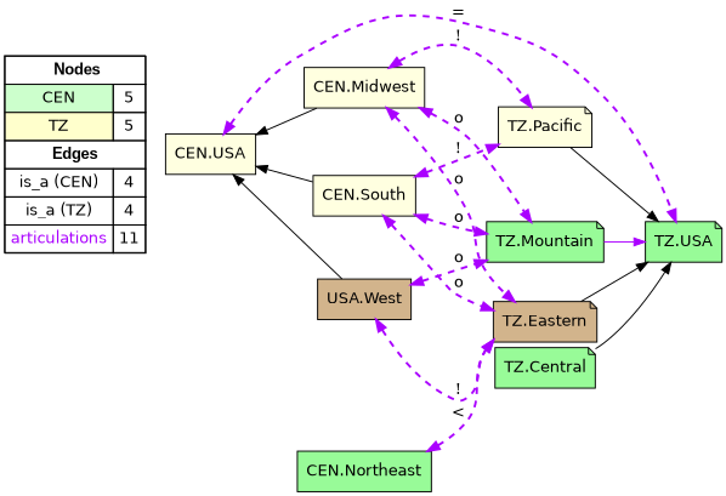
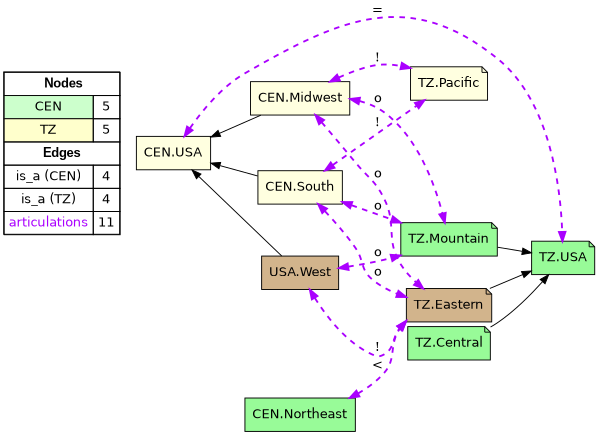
  digraph {
    rankdir=LR
    node [fillcolor=palegreen fontname=helvetica shape=box style=filled]
    edge [color="#AA00FF" constraint=true dir=both penwidth=2 style=dashed]
    n1 [fillcolor=white label=<   <TABLE BORDER="0" CELLBORDER="1" CELLSPACING="0" CELLPADDING="4">  <TR> <TD COLSPAN="2"><font face="Arial Black"> Nodes</font></TD> </TR>  <TR>   <TD bgcolor="#CCFFCC" fontname="helvetica">CEN</TD>   <TD>5</TD>   </TR>  <TR>   <TD bgcolor="#FFFFCC" fontname="helvetica">TZ</TD>   <TD>5</TD>   </TR>  <TR> <TD COLSPAN="2"><font face = "Arial Black"> Edges </font></TD> </TR>  <TR>   <TD><font color ="#000000">is_a (CEN)</font></TD><TD>4</TD> </TR> <TR>   <TD><font color ="#000000">is_a (TZ)</font></TD><TD>4</TD> </TR> <TR>   <TD><font color ="#AA00FF">articulations</font></TD><TD>11</TD> </TR> </TABLE>   > margin=0]
    "TZ.Eastern" [fillcolor=tan shape=note]
    "CEN.Northeast"
    "TZ.USA" [shape=note]
    "CEN.Midwest" [fillcolor=lightyellow]
    "TZ.Mountain" [shape=note]
    "TZ.Pacific" [fillcolor=lightyellow shape=note]
    "CEN.South" [fillcolor=lightyellow]
    "TZ.Central" [shape=note]
    "CEN.USA" [fillcolor=lightyellow]
    n11 [fillcolor=tan label="USA.West"]
    subgraph sub_1 {
      rank=source
      n1
    }
    "TZ.Eastern" -> "TZ.USA" [color="#000000" dir=forward penwidth=1 style=solid]
    "CEN.Northeast" -> "TZ.Eastern" [label="<"]
    "CEN.Midwest" -> "TZ.Eastern" [label=o]
    "CEN.Midwest" -> "TZ.Mountain" [label=o]
    "CEN.Midwest" -> "TZ.Pacific" [label="!"]
-   "TZ.Mountain" -> "TZ.USA" [dir=forward penwidth=1 style=solid]
-   "TZ.Pacific" -> "TZ.USA" [color="#000000" dir=forward penwidth=1 style=solid]
+   "TZ.Mountain" -> "TZ.USA" [color="#000000" dir=forward penwidth=1 style=solid]
    "CEN.South" -> "TZ.Eastern" [label=o]
    "CEN.South" -> "TZ.Mountain" [label=o]
    "CEN.South" -> "TZ.Pacific" [label="!"]
    "TZ.Central" -> "TZ.USA" [color="#000000" dir=forward penwidth=1 style=solid]
    "CEN.USA" -> "TZ.USA" [label="="]
    "CEN.USA" -> "CEN.Midwest" [color="#000000" dir=back penwidth=1 style=solid]
    "CEN.USA" -> "CEN.South" [color="#000000" dir=back penwidth=1 style=solid]
    "CEN.USA" -> n11 [color="#000000" dir=back penwidth=1 style=solid]
    n11 -> "TZ.Eastern" [label="!"]
    n11 -> "TZ.Mountain" [label=o]
  }
